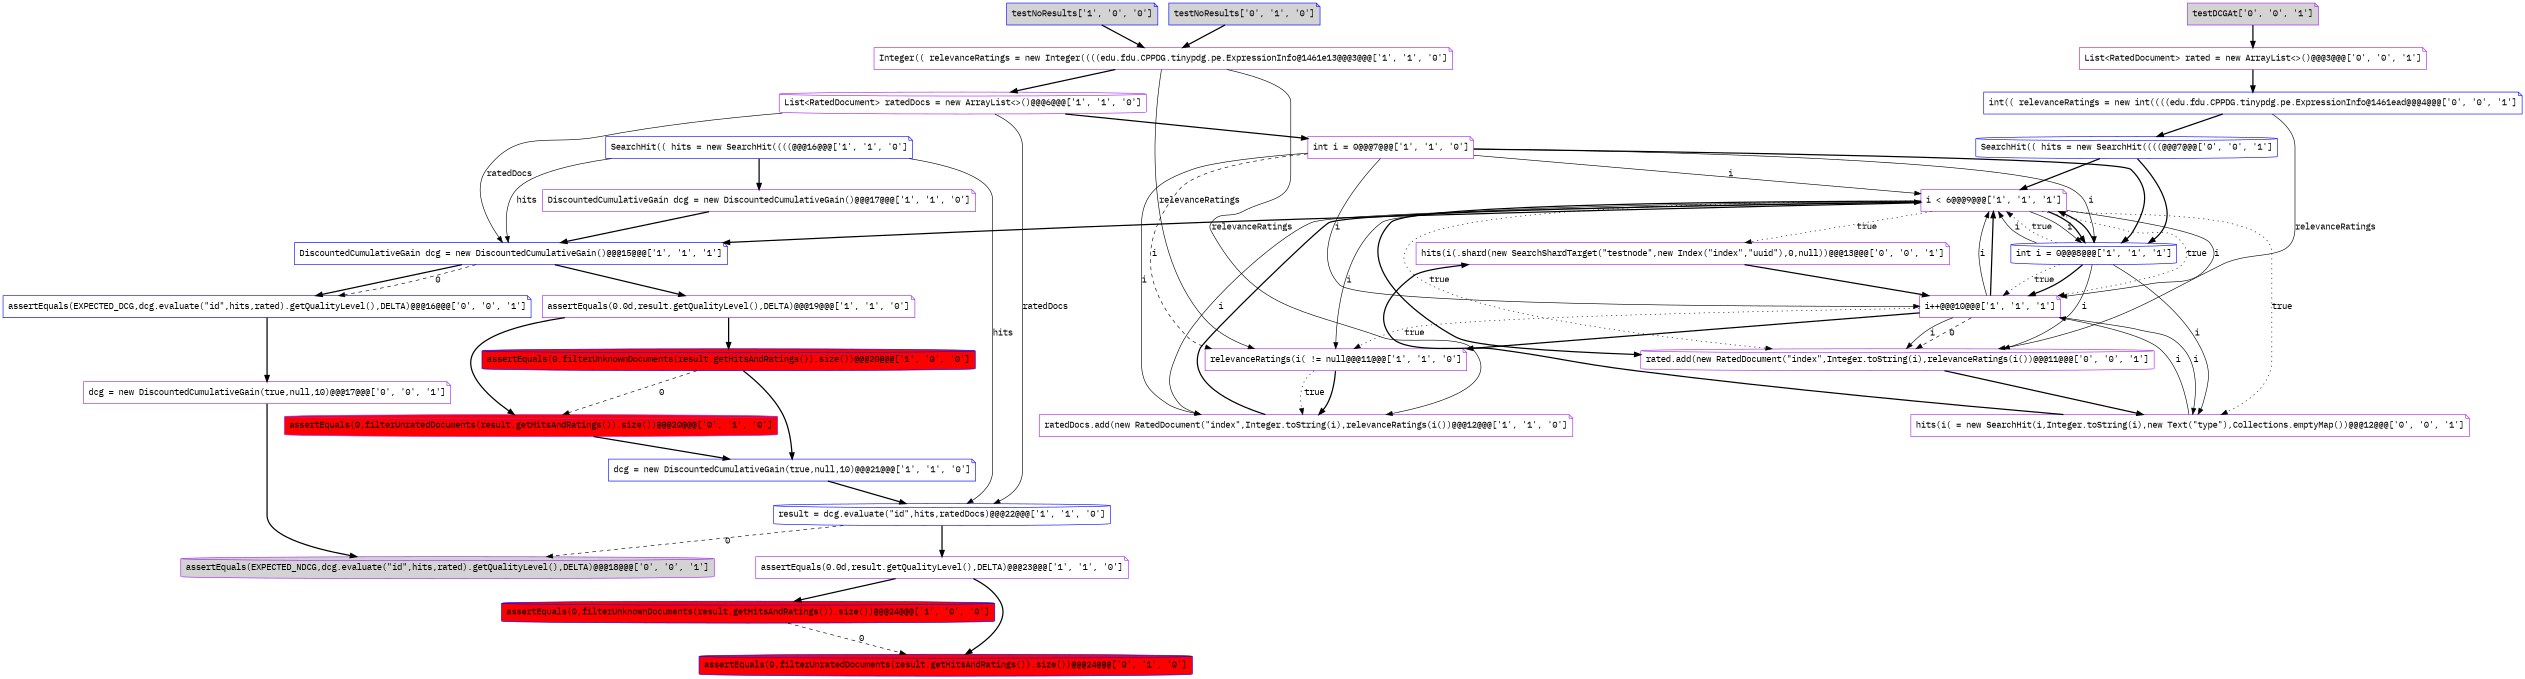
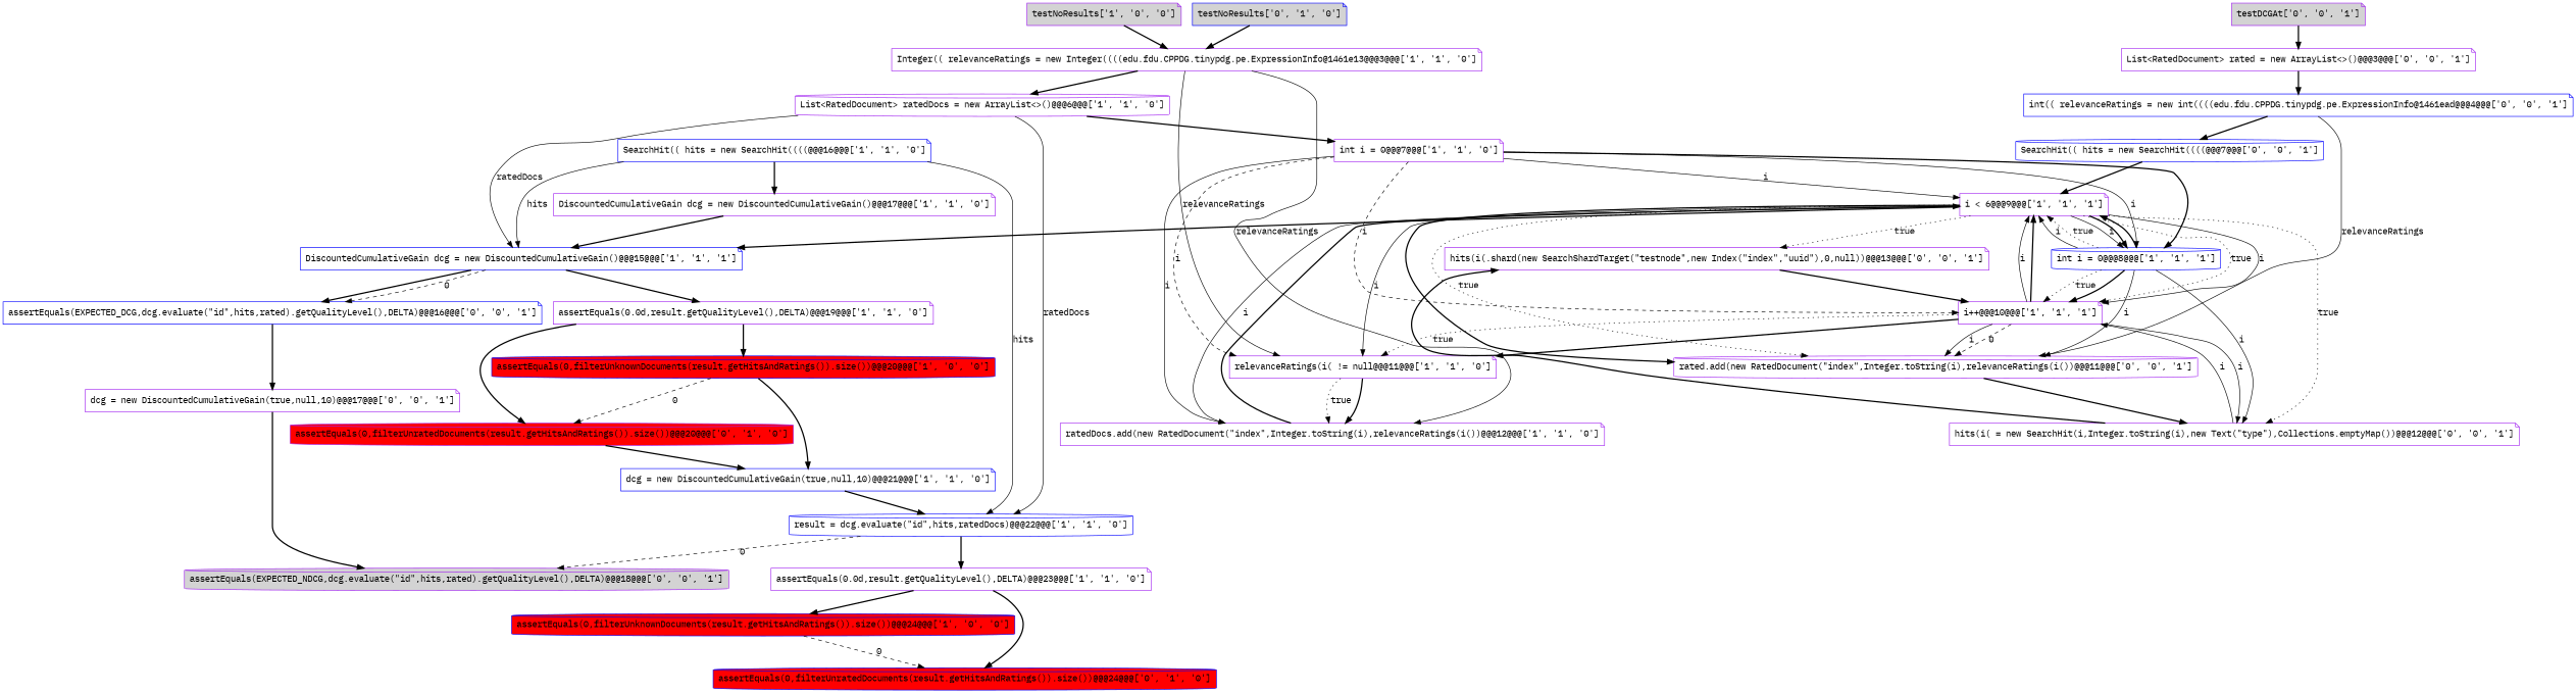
  digraph {
    fontname="IBM Plex Mono"
    node [color=purple fillcolor=white fontname="IBM Plex Mono" shape=note style=filled]
    edge [fontname="IBM Plex Mono" style=bold]
    n1 [color=blue label="SearchHit(( hits = new SearchHit((((@@@16@@@['1', '1', '0']"]
    n2 [color=blue label="result = dcg.evaluate(\"id\",hits,ratedDocs)@@@22@@@['1', '1', '0']" shape=cylinder]
    n3 [label="DiscountedCumulativeGain dcg = new DiscountedCumulativeGain()@@@17@@@['1', '1', '0']"]
    n4 [color=blue label="DiscountedCumulativeGain dcg = new DiscountedCumulativeGain()@@@15@@@['1', '1', '1']"]
    n5 [fillcolor=lightgray label="assertEquals(EXPECTED_NDCG,dcg.evaluate(\"id\",hits,rated).getQualityLevel(),DELTA)@@@18@@@['0', '0', '1']" shape=cylinder]
    n6 [label="assertEquals(0.0d,result.getQualityLevel(),DELTA)@@@23@@@['1', '1', '0']"]
    n7 [color=blue label="assertEquals(EXPECTED_DCG,dcg.evaluate(\"id\",hits,rated).getQualityLevel(),DELTA)@@@16@@@['0', '0', '1']"]
    n8 [label="assertEquals(0.0d,result.getQualityLevel(),DELTA)@@@19@@@['1', '1', '0']"]
    n9 [color=blue fillcolor=red label="assertEquals(0,filterUnknownDocuments(result.getHitsAndRatings()).size())@@@24@@@['1', '0', '0']" shape=cylinder]
    n10 [color=blue fillcolor=red label="assertEquals(0,filterUnratedDocuments(result.getHitsAndRatings()).size())@@@24@@@['0', '1', '0']" shape=cylinder]
    n11 [label="i < 6@@@9@@@['1', '1', '1']"]
    n12 [label="relevanceRatings(i( != null@@@11@@@['1', '1', '0']"]
    n13 [label="ratedDocs.add(new RatedDocument(\"index\",Integer.toString(i),relevanceRatings(i())@@@12@@@['1', '1', '0']"]
    n14 [label="hits(i(.shard(new SearchShardTarget(\"testnode\",new Index(\"index\",\"uuid\"),0,null))@@@13@@@['0', '0', '1']"]
    n15 [color=blue label="int i = 0@@@8@@@['1', '1', '1']" shape=cylinder]
    n16 [label="hits(i( = new SearchHit(i,Integer.toString(i),new Text(\"type\"),Collections.emptyMap())@@@12@@@['0', '0', '1']"]
    n17 [label="rated.add(new RatedDocument(\"index\",Integer.toString(i),relevanceRatings(i())@@@11@@@['0', '0', '1']" shape=cylinder]
    n18 [label="i++@@@10@@@['1', '1', '1']"]
    n19 [color=blue label="dcg = new DiscountedCumulativeGain(true,null,10)@@@21@@@['1', '1', '0']"]
    n20 [label="dcg = new DiscountedCumulativeGain(true,null,10)@@@17@@@['0', '0', '1']"]
    n21 [color=blue label="SearchHit(( hits = new SearchHit((((@@@7@@@['0', '0', '1']" shape=cylinder]
    n22 [label="List<RatedDocument> ratedDocs = new ArrayList<>()@@@6@@@['1', '1', '0']" shape=cylinder]
    n23 [label="int i = 0@@@7@@@['1', '1', '0']"]
-   n24 [color=blue fillcolor=lightgray label="testNoResults['1', '0', '0']"]
+   n24 [fillcolor=lightgray label="testNoResults['1', '0', '0']"]
    n25 [label="Integer(( relevanceRatings = new Integer((((edu.fdu.CPPDG.tinypdg.pe.ExpressionInfo@1461e13@@@3@@@['1', '1', '0']"]
    n26 [label="List<RatedDocument> rated = new ArrayList<>()@@@3@@@['0', '0', '1']"]
    n27 [color=blue label="int(( relevanceRatings = new int((((edu.fdu.CPPDG.tinypdg.pe.ExpressionInfo@1461ead@@@4@@@['0', '0', '1']"]
    n28 [fillcolor=red label="assertEquals(0,filterUnratedDocuments(result.getHitsAndRatings()).size())@@@20@@@['0', '1', '0']" shape=cylinder]
    n29 [color=blue fillcolor=red label="assertEquals(0,filterUnknownDocuments(result.getHitsAndRatings()).size())@@@20@@@['1', '0', '0']" shape=cylinder]
    n30 [fillcolor=lightgray label="testDCGAt['0', '0', '1']"]
    n31 [color=blue fillcolor=lightgray label="testNoResults['0', '1', '0']"]
    n1 -> n2 [label=hits style=solid]
    n1 -> n3
    n1 -> n4 [label=hits style=solid]
    n2 -> n5 [label=0 style=dashed]
    n2 -> n6
    n3 -> n4
    n4 -> n7
    n4 -> n7 [label=0 style=dashed]
    n4 -> n8
    n6 -> n9
    n6 -> n10
    n7 -> n20
    n8 -> n28
    n8 -> n29
    n9 -> n10 [label=0 style=dashed]
    n11 -> n4
    n11 -> n12 [label=i style=solid]
    n11 -> n13 [label=i style=solid]
    n11 -> n14 [label=true style=dotted]
    n11 -> n15 [label=i style=solid]
    n11 -> n15
    n11 -> n16 [label=true style=dotted]
    n11 -> n17
    n11 -> n17 [label=true style=dotted]
    n11 -> n18 [label=true style=dotted]
    n11 -> n18 [label=i style=solid]
    n12 -> n13
    n12 -> n13 [label=true style=dotted]
    n13 -> n11
    n14 -> n18
    n15 -> n11 [label=i style=solid]
    n15 -> n11
    n15 -> n11 [label=true style=dotted]
    n15 -> n16 [label=i style=solid]
    n15 -> n17 [label=i style=solid]
    n15 -> n18 [label=true style=dotted]
    n15 -> n18
    n16 -> n14
    n16 -> n18 [label=i style=solid]
    n17 -> n16
    n18 -> n11 [label=i style=solid]
    n18 -> n11
    n18 -> n12 [label=true style=dotted]
    n18 -> n12
    n18 -> n16 [label=i style=solid]
    n18 -> n17 [label=0 style=dashed]
    n18 -> n17 [label=i style=solid]
    n19 -> n2
    n20 -> n5
    n21 -> n11
-   n21 -> n15
    n22 -> n2 [label=ratedDocs style=solid]
    n22 -> n4 [label=ratedDocs style=solid]
    n22 -> n23
    n23 -> n11 [label=i style=solid]
    n23 -> n12 [label=i style=dashed]
    n23 -> n13 [label=i style=solid]
    n23 -> n15
    n23 -> n15 [label=i style=solid]
-   n23 -> n18 [label=i style=solid]
+   n23 -> n18 [label=i style=dashed]
    n24 -> n25
    n25 -> n12 [label=relevanceRatings style=solid]
    n25 -> n13 [label=relevanceRatings style=solid]
    n25 -> n22
    n26 -> n27
    n27 -> n17 [label=relevanceRatings style=solid]
    n27 -> n21
    n28 -> n19
    n29 -> n19
    n29 -> n28 [label=0 style=dashed]
    n30 -> n26
    n31 -> n25
  }
